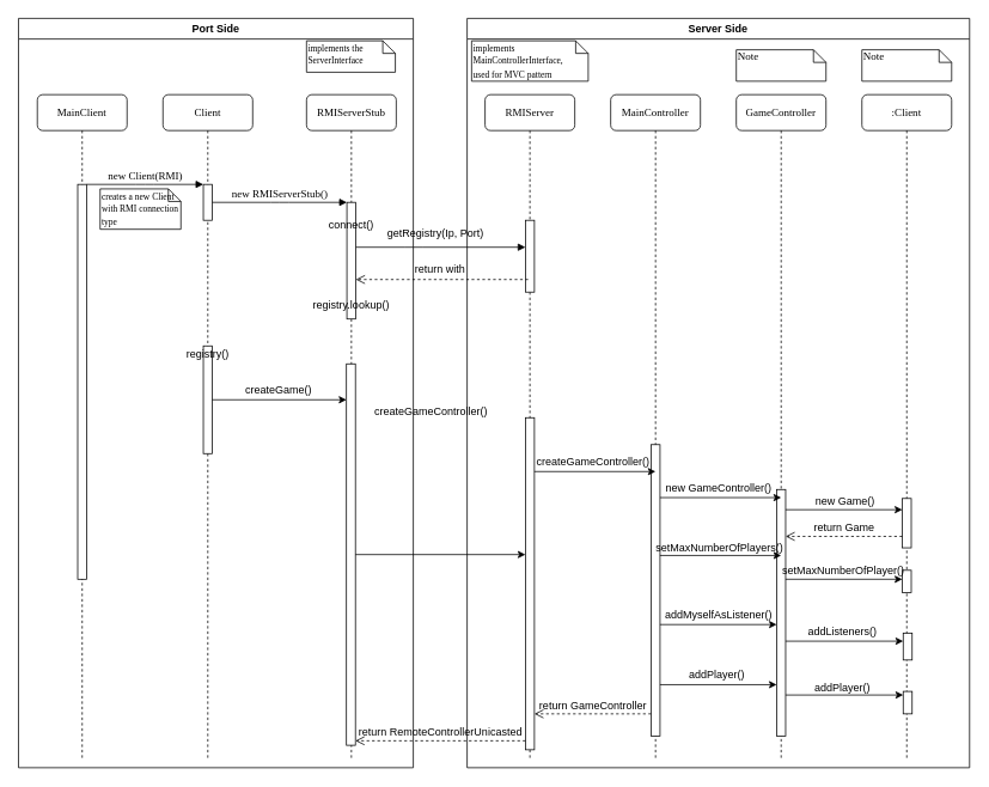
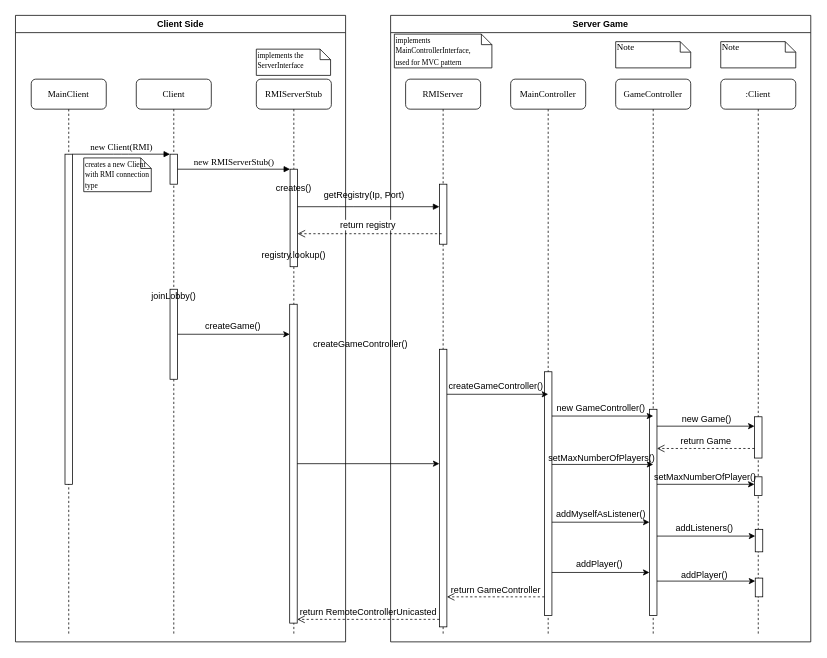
  <mxCell id="0" />
  <mxCell id="1" parent="0" />
  <mxCell id="2" value="Client" style="shape=umlLifeline;perimeter=lifelinePerimeter;whiteSpace=wrap;html=1;container=1;collapsible=0;recursiveResize=0;outlineConnect=0;rounded=1;shadow=0;comic=0;labelBackgroundColor=none;strokeWidth=1;fontFamily=Verdana;fontSize=12;align=center;" parent="1" vertex="1"><mxGeometry x="181" y="105" width="100" height="740" as="geometry" /></mxCell>
  <mxCell id="3" value="" style="html=1;points=[];perimeter=orthogonalPerimeter;rounded=0;shadow=0;comic=0;labelBackgroundColor=none;strokeWidth=1;fontFamily=Verdana;fontSize=12;align=center;" parent="2" vertex="1"><mxGeometry x="45" y="100" width="10" height="40" as="geometry" /></mxCell>
  <mxCell id="4" value="" style="html=1;points=[];perimeter=orthogonalPerimeter;rounded=0;shadow=0;comic=0;labelBackgroundColor=none;strokeWidth=1;fontFamily=Verdana;fontSize=12;align=center;" vertex="1" parent="2"><mxGeometry x="45" y="280" width="10" height="120" as="geometry" /></mxCell>
- <mxCell id="5" value="registry()" style="text;html=1;align=center;verticalAlign=middle;whiteSpace=wrap;rounded=0;" vertex="1" parent="2"><mxGeometry x="20" y="275" width="60" height="30" as="geometry" /></mxCell>
+ <mxCell id="5" value="joinLobby()" style="text;html=1;align=center;verticalAlign=middle;whiteSpace=wrap;rounded=0;" vertex="1" parent="2"><mxGeometry x="20" y="275" width="60" height="30" as="geometry" /></mxCell>
  <mxCell id="6" value="RMIServerStub" style="shape=umlLifeline;perimeter=lifelinePerimeter;whiteSpace=wrap;html=1;container=1;collapsible=0;recursiveResize=0;outlineConnect=0;rounded=1;shadow=0;comic=0;labelBackgroundColor=none;strokeWidth=1;fontFamily=Verdana;fontSize=12;align=center;" parent="1" vertex="1"><mxGeometry x="341" y="105" width="100" height="740" as="geometry" /></mxCell>
  <mxCell id="7" value="" style="html=1;points=[];perimeter=orthogonalPerimeter;rounded=0;shadow=0;comic=0;labelBackgroundColor=none;strokeWidth=1;fontFamily=Verdana;fontSize=12;align=center;" parent="6" vertex="1"><mxGeometry x="45" y="120" width="10" height="130" as="geometry" /></mxCell>
- <mxCell id="8" value="connect()" style="text;html=1;align=center;verticalAlign=middle;whiteSpace=wrap;rounded=0;" vertex="1" parent="6"><mxGeometry x="20" y="130" width="60" height="30" as="geometry" /></mxCell>
+ <mxCell id="8" value="creates()" style="text;html=1;align=center;verticalAlign=middle;whiteSpace=wrap;rounded=0;" vertex="1" parent="6"><mxGeometry x="20" y="130" width="60" height="30" as="geometry" /></mxCell>
  <mxCell id="9" value="RMIServer" style="shape=umlLifeline;perimeter=lifelinePerimeter;whiteSpace=wrap;html=1;container=1;collapsible=0;recursiveResize=0;outlineConnect=0;rounded=1;shadow=0;comic=0;labelBackgroundColor=none;strokeWidth=1;fontFamily=Verdana;fontSize=12;align=center;" parent="1" vertex="1"><mxGeometry x="540" y="105" width="100" height="740" as="geometry" /></mxCell>
  <mxCell id="10" value="MainController" style="shape=umlLifeline;perimeter=lifelinePerimeter;whiteSpace=wrap;html=1;container=1;collapsible=0;recursiveResize=0;outlineConnect=0;rounded=1;shadow=0;comic=0;labelBackgroundColor=none;strokeWidth=1;fontFamily=Verdana;fontSize=12;align=center;" parent="1" vertex="1"><mxGeometry x="680" y="105" width="100" height="740" as="geometry" /></mxCell>
  <mxCell id="11" value="GameController" style="shape=umlLifeline;perimeter=lifelinePerimeter;whiteSpace=wrap;html=1;container=1;collapsible=0;recursiveResize=0;outlineConnect=0;rounded=1;shadow=0;comic=0;labelBackgroundColor=none;strokeWidth=1;fontFamily=Verdana;fontSize=12;align=center;" parent="1" vertex="1"><mxGeometry x="820" y="105" width="100" height="740" as="geometry" /></mxCell>
  <mxCell id="12" value=":Client" style="shape=umlLifeline;perimeter=lifelinePerimeter;whiteSpace=wrap;html=1;container=1;collapsible=0;recursiveResize=0;outlineConnect=0;rounded=1;shadow=0;comic=0;labelBackgroundColor=none;strokeWidth=1;fontFamily=Verdana;fontSize=12;align=center;" parent="1" vertex="1"><mxGeometry x="960" y="105" width="100" height="740" as="geometry" /></mxCell>
  <mxCell id="13" value="MainClient" style="shape=umlLifeline;perimeter=lifelinePerimeter;whiteSpace=wrap;html=1;container=1;collapsible=0;recursiveResize=0;outlineConnect=0;rounded=1;shadow=0;comic=0;labelBackgroundColor=none;strokeWidth=1;fontFamily=Verdana;fontSize=12;align=center;" parent="1" vertex="1"><mxGeometry x="41" y="105" width="100" height="740" as="geometry" /></mxCell>
  <mxCell id="14" value="" style="html=1;points=[];perimeter=orthogonalPerimeter;rounded=0;shadow=0;comic=0;labelBackgroundColor=none;strokeWidth=1;fontFamily=Verdana;fontSize=12;align=center;" parent="13" vertex="1"><mxGeometry x="45" y="100" width="10" height="440" as="geometry" /></mxCell>
  <mxCell id="15" value="" style="html=1;points=[];perimeter=orthogonalPerimeter;rounded=0;shadow=0;comic=0;labelBackgroundColor=none;strokeWidth=1;fontFamily=Verdana;fontSize=12;align=center;" parent="1" vertex="1"><mxGeometry x="585" y="245" width="10" height="80" as="geometry" /></mxCell>
  <mxCell id="16" value="" style="html=1;verticalAlign=bottom;endArrow=block;labelBackgroundColor=none;fontFamily=Verdana;fontSize=12;edgeStyle=elbowEdgeStyle;elbow=vertical;" parent="1" edge="1"><mxGeometry x="-1" y="-95" relative="1" as="geometry"><mxPoint x="396" y="275" as="sourcePoint" /><Array as="points"><mxPoint x="460" y="275" /></Array><mxPoint x="585" y="275" as="targetPoint" /><mxPoint x="-86" y="-55" as="offset" /></mxGeometry></mxCell>
  <mxCell id="17" value="" style="html=1;points=[];perimeter=orthogonalPerimeter;rounded=0;shadow=0;comic=0;labelBackgroundColor=none;strokeWidth=1;fontFamily=Verdana;fontSize=12;align=center;" parent="1" vertex="1"><mxGeometry x="585" y="465" width="10" height="370" as="geometry" /></mxCell>
  <mxCell id="18" value="new Client(RMI)" style="html=1;verticalAlign=bottom;endArrow=block;entryX=0;entryY=0;labelBackgroundColor=none;fontFamily=Verdana;fontSize=12;edgeStyle=elbowEdgeStyle;elbow=vertical;" parent="1" source="14" target="3" edge="1"><mxGeometry relative="1" as="geometry"><mxPoint x="161" y="215" as="sourcePoint" /></mxGeometry></mxCell>
  <mxCell id="19" value="new RMIServerStub()" style="html=1;verticalAlign=bottom;endArrow=block;entryX=0;entryY=0;labelBackgroundColor=none;fontFamily=Verdana;fontSize=12;edgeStyle=elbowEdgeStyle;elbow=vertical;" parent="1" source="3" target="7" edge="1"><mxGeometry relative="1" as="geometry"><mxPoint x="311" y="225" as="sourcePoint" /></mxGeometry></mxCell>
  <mxCell id="20" value="&lt;font style=&quot;font-size: 10px;&quot;&gt;creates a new Client with RMI connection type&lt;/font&gt;" style="shape=note;whiteSpace=wrap;html=1;size=14;verticalAlign=top;align=left;spacingTop=-6;rounded=0;shadow=0;comic=0;labelBackgroundColor=none;strokeWidth=1;fontFamily=Verdana;fontSize=12" parent="1" vertex="1"><mxGeometry x="111" y="210" width="90" height="45" as="geometry" /></mxCell>
  <mxCell id="21" value="Note" style="shape=note;whiteSpace=wrap;html=1;size=14;verticalAlign=top;align=left;spacingTop=-6;rounded=0;shadow=0;comic=0;labelBackgroundColor=none;strokeWidth=1;fontFamily=Verdana;fontSize=12" parent="1" vertex="1"><mxGeometry x="820" y="55" width="100" height="35" as="geometry" /></mxCell>
  <mxCell id="22" value="Note" style="shape=note;whiteSpace=wrap;html=1;size=14;verticalAlign=top;align=left;spacingTop=-6;rounded=0;shadow=0;comic=0;labelBackgroundColor=none;strokeWidth=1;fontFamily=Verdana;fontSize=12" parent="1" vertex="1"><mxGeometry x="960" y="55" width="100" height="35" as="geometry" /></mxCell>
- <mxCell id="23" value="Port Side" style="swimlane;whiteSpace=wrap;html=1;" vertex="1" parent="1"><mxGeometry x="20" y="20" width="440" height="835" as="geometry" /></mxCell>
- <mxCell id="24" value="&lt;span style=&quot;font-size: 10px;&quot;&gt;implements the ServerInterface&lt;/span&gt;" style="shape=note;whiteSpace=wrap;html=1;size=14;verticalAlign=top;align=left;spacingTop=-6;rounded=0;shadow=0;comic=0;labelBackgroundColor=none;strokeWidth=1;fontFamily=Verdana;fontSize=12" parent="23" vertex="1"><mxGeometry x="321" y="25" width="99" height="35" as="geometry" /></mxCell>
+ <mxCell id="23" value="Client Side" style="swimlane;whiteSpace=wrap;html=1;" vertex="1" parent="1"><mxGeometry x="20" y="20" width="440" height="835" as="geometry" /></mxCell>
+ <mxCell id="24" value="&lt;span style=&quot;font-size: 10px;&quot;&gt;implements the ServerInterface&lt;/span&gt;" style="shape=note;whiteSpace=wrap;html=1;size=14;verticalAlign=top;align=left;spacingTop=-6;rounded=0;shadow=0;comic=0;labelBackgroundColor=none;strokeWidth=1;fontFamily=Verdana;fontSize=12" parent="23" vertex="1"><mxGeometry x="321" y="45" width="99" height="35" as="geometry" /></mxCell>
  <mxCell id="25" value="registry.lookup()" style="text;html=1;align=center;verticalAlign=middle;whiteSpace=wrap;rounded=0;" vertex="1" parent="23"><mxGeometry x="341" y="305" width="60" height="30" as="geometry" /></mxCell>
  <mxCell id="26" value="" style="html=1;points=[];perimeter=orthogonalPerimeter;rounded=0;shadow=0;comic=0;labelBackgroundColor=none;strokeWidth=1;fontFamily=Verdana;fontSize=12;align=center;" vertex="1" parent="23"><mxGeometry x="365.5" y="385" width="10" height="425" as="geometry" /></mxCell>
  <mxCell id="27" value="createGame()" style="text;html=1;align=center;verticalAlign=middle;whiteSpace=wrap;rounded=0;" vertex="1" parent="23"><mxGeometry x="260" y="400" width="60" height="30" as="geometry" /></mxCell>
- <mxCell id="28" value="Server Side" style="swimlane;whiteSpace=wrap;html=1;" vertex="1" parent="1"><mxGeometry x="520" y="20" width="560" height="835" as="geometry" /></mxCell>
+ <mxCell id="28" value="Server Game" style="swimlane;whiteSpace=wrap;html=1;" vertex="1" parent="1"><mxGeometry x="520" y="20" width="560" height="835" as="geometry" /></mxCell>
  <mxCell id="29" value="&lt;span style=&quot;font-size: 10px;&quot;&gt;implements MainControllerInterface,&lt;/span&gt;&lt;div&gt;&lt;span style=&quot;font-size: 10px;&quot;&gt;used for MVC pattern&lt;/span&gt;&lt;/div&gt;" style="shape=note;whiteSpace=wrap;html=1;size=14;verticalAlign=top;align=left;spacingTop=-6;rounded=0;shadow=0;comic=0;labelBackgroundColor=none;strokeWidth=1;fontFamily=Verdana;fontSize=12" parent="28" vertex="1"><mxGeometry x="5" y="25" width="130" height="45" as="geometry" /></mxCell>
  <mxCell id="30" value="" style="html=1;points=[];perimeter=orthogonalPerimeter;rounded=0;shadow=0;comic=0;labelBackgroundColor=none;strokeWidth=1;fontFamily=Verdana;fontSize=12;align=center;" parent="28" vertex="1"><mxGeometry x="205" y="475" width="10" height="325" as="geometry" /></mxCell>
  <mxCell id="31" value="new GameController()" style="text;html=1;align=center;verticalAlign=middle;resizable=0;points=[];autosize=1;strokeColor=none;fillColor=none;" vertex="1" parent="28"><mxGeometry x="210" y="509" width="140" height="30" as="geometry" /></mxCell>
  <mxCell id="32" value="" style="html=1;points=[];perimeter=orthogonalPerimeter;rounded=0;shadow=0;comic=0;labelBackgroundColor=none;strokeWidth=1;fontFamily=Verdana;fontSize=12;align=center;" parent="28" vertex="1"><mxGeometry x="345" y="525" width="10" height="275" as="geometry" /></mxCell>
  <mxCell id="33" value="" style="endArrow=classic;html=1;rounded=0;" edge="1" parent="28"><mxGeometry width="50" height="50" relative="1" as="geometry"><mxPoint x="215" y="534" as="sourcePoint" /><mxPoint x="350" y="534" as="targetPoint" /></mxGeometry></mxCell>
  <mxCell id="34" value="" style="endArrow=classic;html=1;rounded=0;" edge="1" parent="28"><mxGeometry width="50" height="50" relative="1" as="geometry"><mxPoint x="215" y="598.5" as="sourcePoint" /><mxPoint x="350" y="598.5" as="targetPoint" /></mxGeometry></mxCell>
  <mxCell id="35" value="" style="html=1;points=[];perimeter=orthogonalPerimeter;rounded=0;shadow=0;comic=0;labelBackgroundColor=none;strokeColor=#000000;strokeWidth=1;fillColor=#FFFFFF;fontFamily=Verdana;fontSize=12;fontColor=#000000;align=center;" parent="28" vertex="1"><mxGeometry x="485" y="535" width="10" height="55" as="geometry" /></mxCell>
  <mxCell id="36" value="" style="endArrow=classic;html=1;rounded=0;" edge="1" parent="28"><mxGeometry width="50" height="50" relative="1" as="geometry"><mxPoint x="355" y="547.5" as="sourcePoint" /><mxPoint x="485" y="547.5" as="targetPoint" /></mxGeometry></mxCell>
  <mxCell id="37" value="&lt;font face=&quot;Helvetica&quot;&gt;return Game&lt;/font&gt;" style="html=1;verticalAlign=bottom;endArrow=open;dashed=1;endSize=8;labelBackgroundColor=none;fontFamily=Verdana;fontSize=12;elbow=vertical;" edge="1" parent="28"><mxGeometry relative="1" as="geometry"><mxPoint x="355" y="577.25" as="targetPoint" /><mxPoint x="485" y="577.25" as="sourcePoint" /></mxGeometry></mxCell>
  <mxCell id="38" value="" style="html=1;points=[];perimeter=orthogonalPerimeter;rounded=0;shadow=0;comic=0;labelBackgroundColor=none;strokeColor=#000000;strokeWidth=1;fillColor=#FFFFFF;fontFamily=Verdana;fontSize=12;fontColor=#000000;align=center;" vertex="1" parent="28"><mxGeometry x="485" y="615" width="10" height="25" as="geometry" /></mxCell>
  <mxCell id="39" value="" style="endArrow=classic;html=1;rounded=0;" edge="1" parent="28"><mxGeometry width="50" height="50" relative="1" as="geometry"><mxPoint x="355" y="625" as="sourcePoint" /><mxPoint x="485" y="625" as="targetPoint" /></mxGeometry></mxCell>
  <mxCell id="40" value="" style="endArrow=classic;html=1;rounded=0;" edge="1" parent="28"><mxGeometry width="50" height="50" relative="1" as="geometry"><mxPoint x="215" y="675.5" as="sourcePoint" /><mxPoint x="345" y="675.5" as="targetPoint" /></mxGeometry></mxCell>
  <mxCell id="41" value="addMyselfAsListener()" style="text;html=1;align=center;verticalAlign=middle;resizable=0;points=[];autosize=1;strokeColor=none;fillColor=none;" vertex="1" parent="28"><mxGeometry x="210" y="650" width="140" height="30" as="geometry" /></mxCell>
  <mxCell id="42" value="addListeners()" style="text;html=1;align=center;verticalAlign=middle;resizable=0;points=[];autosize=1;strokeColor=none;fillColor=none;" vertex="1" parent="28"><mxGeometry x="368" y="669" width="100" height="30" as="geometry" /></mxCell>
  <mxCell id="43" value="" style="endArrow=classic;html=1;rounded=0;" edge="1" parent="28"><mxGeometry width="50" height="50" relative="1" as="geometry"><mxPoint x="215" y="742.5" as="sourcePoint" /><mxPoint x="345" y="742.5" as="targetPoint" /></mxGeometry></mxCell>
  <mxCell id="44" value="addPlayer()" style="text;html=1;align=center;verticalAlign=middle;resizable=0;points=[];autosize=1;strokeColor=none;fillColor=none;" vertex="1" parent="28"><mxGeometry x="373" y="731" width="90" height="30" as="geometry" /></mxCell>
  <mxCell id="45" value="getRegistry(Ip, Port)" style="text;html=1;align=center;verticalAlign=middle;whiteSpace=wrap;rounded=0;" vertex="1" parent="1"><mxGeometry x="430" y="245" width="110" height="30" as="geometry" /></mxCell>
- <mxCell id="46" value="&lt;span style=&quot;text-wrap: nowrap; background-color: rgb(255, 255, 255);&quot;&gt;&lt;font style=&quot;font-size: 12px;&quot;&gt;return with&lt;/font&gt;&lt;/span&gt;" style="text;html=1;align=center;verticalAlign=middle;whiteSpace=wrap;rounded=0;" vertex="1" parent="1"><mxGeometry x="460" y="285" width="60" height="30" as="geometry" /></mxCell>
+ <mxCell id="46" value="&lt;span style=&quot;text-wrap: nowrap; background-color: rgb(255, 255, 255);&quot;&gt;&lt;font style=&quot;font-size: 12px;&quot;&gt;return registry&lt;/font&gt;&lt;/span&gt;" style="text;html=1;align=center;verticalAlign=middle;whiteSpace=wrap;rounded=0;" vertex="1" parent="1"><mxGeometry x="460" y="285" width="60" height="30" as="geometry" /></mxCell>
  <mxCell id="47" value="" style="endArrow=classic;html=1;rounded=0;" edge="1" parent="1" source="4" target="26"><mxGeometry width="50" height="50" relative="1" as="geometry"><mxPoint x="370" y="375" as="sourcePoint" /><mxPoint x="420" y="325" as="targetPoint" /></mxGeometry></mxCell>
  <mxCell id="48" value="" style="html=1;verticalAlign=bottom;endArrow=open;dashed=1;endSize=8;labelBackgroundColor=none;fontFamily=Verdana;fontSize=12;elbow=vertical;exitX=0.3;exitY=0.825;exitDx=0;exitDy=0;exitPerimeter=0;" edge="1" parent="1" source="15" target="7"><mxGeometry relative="1" as="geometry"><mxPoint x="106" y="635" as="targetPoint" /><mxPoint x="880" y="635" as="sourcePoint" /></mxGeometry></mxCell>
  <mxCell id="49" value="" style="endArrow=classic;html=1;rounded=0;" edge="1" parent="1" source="26" target="17"><mxGeometry width="50" height="50" relative="1" as="geometry"><mxPoint x="370" y="475" as="sourcePoint" /><mxPoint x="420" y="425" as="targetPoint" /></mxGeometry></mxCell>
  <mxCell id="50" value="createGameController()" style="text;whiteSpace=wrap;" vertex="1" parent="1"><mxGeometry x="415" y="445" width="150" height="40" as="geometry" /></mxCell>
  <mxCell id="51" value="" style="endArrow=classic;html=1;rounded=0;" edge="1" parent="1" source="17"><mxGeometry width="50" height="50" relative="1" as="geometry"><mxPoint x="750" y="575" as="sourcePoint" /><mxPoint x="730" y="525" as="targetPoint" /></mxGeometry></mxCell>
  <mxCell id="52" value="&lt;span style=&quot;text-align: left; text-wrap: wrap;&quot;&gt;createGameController()&lt;/span&gt;" style="text;html=1;align=center;verticalAlign=middle;resizable=0;points=[];autosize=1;strokeColor=none;fillColor=none;" vertex="1" parent="1"><mxGeometry x="585" y="499" width="150" height="30" as="geometry" /></mxCell>
  <mxCell id="53" value="setMaxNumberOfPlayers()" style="text;html=1;align=center;verticalAlign=middle;resizable=0;points=[];autosize=1;strokeColor=none;fillColor=none;" vertex="1" parent="1"><mxGeometry x="716" y="595" width="170" height="30" as="geometry" /></mxCell>
  <mxCell id="54" value="new Game()" style="text;html=1;align=center;verticalAlign=middle;resizable=0;points=[];autosize=1;strokeColor=none;fillColor=none;" vertex="1" parent="1"><mxGeometry x="896" y="543" width="90" height="30" as="geometry" /></mxCell>
  <mxCell id="55" value="setMaxNumberOfPlayer()" style="text;html=1;align=center;verticalAlign=middle;resizable=0;points=[];autosize=1;strokeColor=none;fillColor=none;" vertex="1" parent="1"><mxGeometry x="859" y="621" width="160" height="30" as="geometry" /></mxCell>
  <mxCell id="56" value="" style="html=1;points=[];perimeter=orthogonalPerimeter;rounded=0;shadow=0;comic=0;labelBackgroundColor=none;strokeColor=#000000;strokeWidth=1;fillColor=#FFFFFF;fontFamily=Verdana;fontSize=12;fontColor=#000000;align=center;" vertex="1" parent="1"><mxGeometry x="1006" y="705" width="10" height="30" as="geometry" /></mxCell>
  <mxCell id="57" value="" style="endArrow=classic;html=1;rounded=0;" edge="1" parent="1"><mxGeometry width="50" height="50" relative="1" as="geometry"><mxPoint x="875" y="714" as="sourcePoint" /><mxPoint x="1006" y="714" as="targetPoint" /></mxGeometry></mxCell>
  <mxCell id="58" value="addPlayer()" style="text;html=1;align=center;verticalAlign=middle;resizable=0;points=[];autosize=1;strokeColor=none;fillColor=none;" vertex="1" parent="1"><mxGeometry x="753" y="737" width="90" height="30" as="geometry" /></mxCell>
  <mxCell id="59" value="" style="html=1;points=[];perimeter=orthogonalPerimeter;rounded=0;shadow=0;comic=0;labelBackgroundColor=none;strokeColor=#000000;strokeWidth=1;fillColor=#FFFFFF;fontFamily=Verdana;fontSize=12;fontColor=#000000;align=center;" vertex="1" parent="1"><mxGeometry x="1006" y="770" width="10" height="25" as="geometry" /></mxCell>
  <mxCell id="60" value="" style="endArrow=classic;html=1;rounded=0;" edge="1" parent="1"><mxGeometry width="50" height="50" relative="1" as="geometry"><mxPoint x="875" y="774" as="sourcePoint" /><mxPoint x="1006" y="774" as="targetPoint" /></mxGeometry></mxCell>
  <mxCell id="61" value="&lt;font face=&quot;Helvetica&quot;&gt;return GameController&lt;/font&gt;" style="html=1;verticalAlign=bottom;endArrow=open;dashed=1;endSize=8;labelBackgroundColor=none;fontFamily=Verdana;fontSize=12;elbow=vertical;" edge="1" parent="1" source="30" target="17"><mxGeometry relative="1" as="geometry"><mxPoint x="885" y="607.25" as="targetPoint" /><mxPoint x="1015" y="607.25" as="sourcePoint" /><Array as="points"><mxPoint x="670" y="795" /></Array><mxPoint as="offset" /></mxGeometry></mxCell>
  <mxCell id="62" value="&lt;font face=&quot;Helvetica&quot;&gt;return RemoteControllerUnicasted&lt;/font&gt;" style="html=1;verticalAlign=bottom;endArrow=open;dashed=1;endSize=8;labelBackgroundColor=none;fontFamily=Verdana;fontSize=12;elbow=vertical;" edge="1" parent="1" source="17" target="26"><mxGeometry x="0.003" relative="1" as="geometry"><mxPoint x="605" y="805" as="targetPoint" /><mxPoint x="735" y="805" as="sourcePoint" /><Array as="points"><mxPoint x="510" y="825" /></Array><mxPoint as="offset" /></mxGeometry></mxCell>
